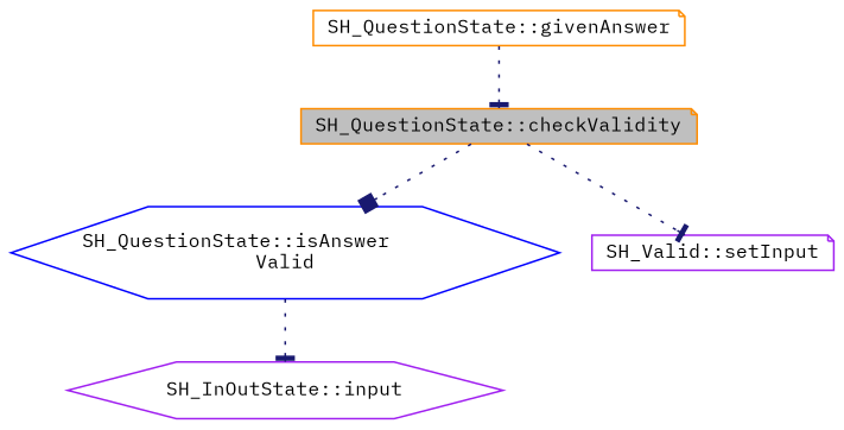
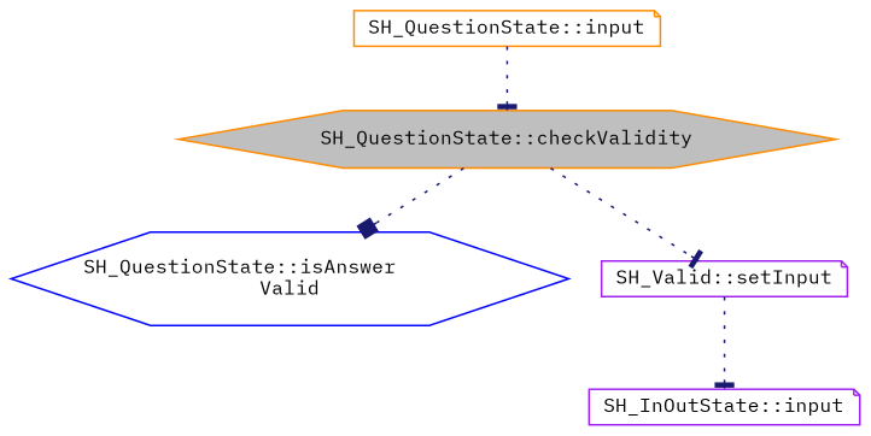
  digraph {
    fontname="IBM Plex Mono"
    rankdir=TB
    node [color=darkorange fontname="IBM Plex Mono" fontsize=11 shape=note]
    edge [arrowhead=tee color=midnightblue fontname="IBM Plex Mono" fontsize=11 labelfontname=Verdana labelfontsize=11 style=dotted]
-   n1 [fillcolor=grey75 fontcolor=black height=0.2 label="SH_QuestionState::checkValidity" style=filled width=0.4]
+   n1 [fillcolor=grey75 fontcolor=black height=0.2 label="SH_QuestionState::checkValidity" shape=hexagon style=filled width=0.4]
    n2 [color=blue height=0.2 label="SH_QuestionState::isAnswer\lValid" shape=hexagon width=0.4]
    n3 [color=purple height=0.2 label="SH_Valid::setInput" width=0.4]
-   n4 [height=0.2 label="SH_QuestionState::givenAnswer" width=0.4]
-   n5 [color=purple height=0.2 label="SH_InOutState::input" shape=hexagon width=0.4]
+   n4 [height=0.2 label="SH_QuestionState::input" width=0.4]
+   n5 [color=purple height=0.2 label="SH_InOutState::input" width=0.4]
    n1 -> n2 [arrowhead=box]
    n1 -> n3
-   n2 -> n5
+   n3 -> n5
    n4 -> n1
  }
